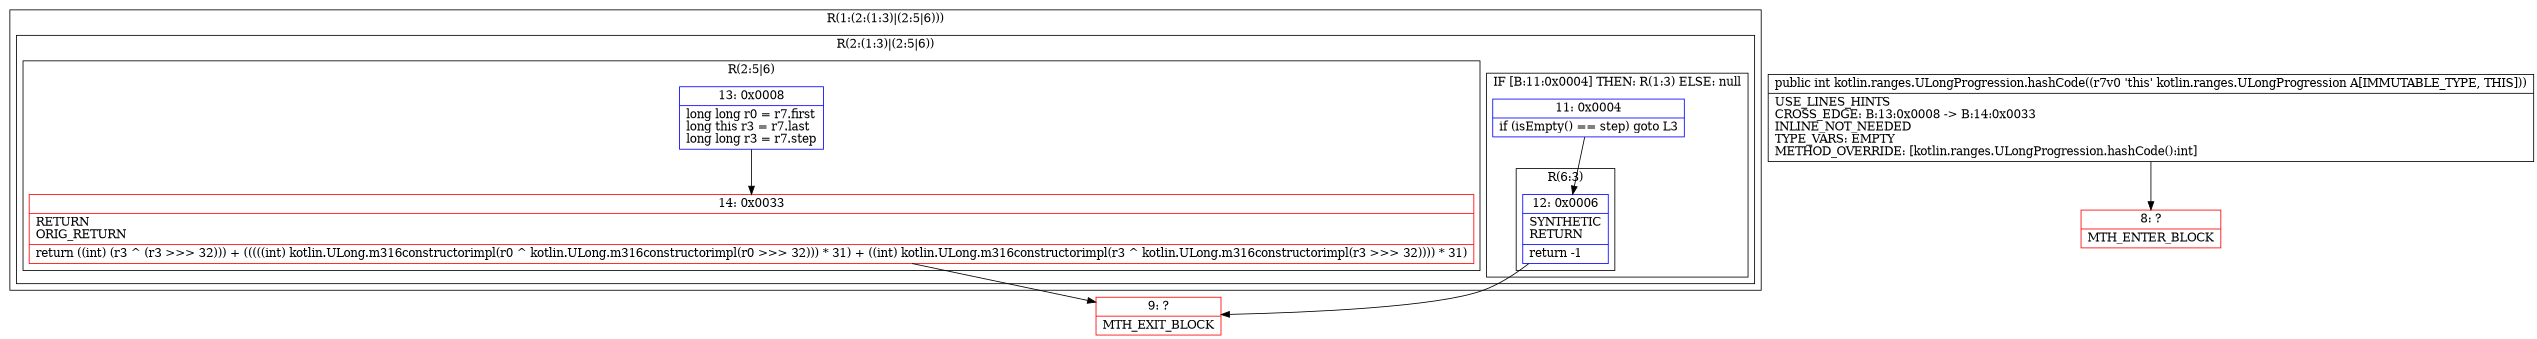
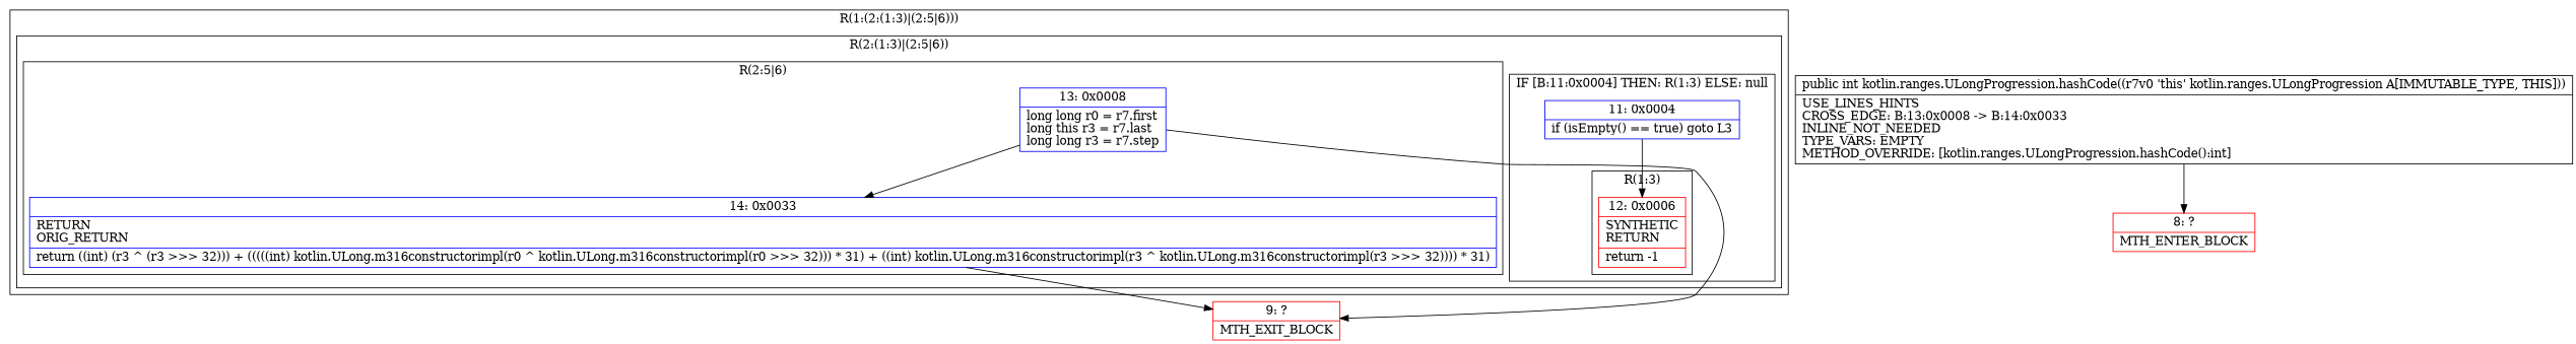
  digraph {
    node [color=blue shape=record]
-   n1 [label="{12\:\ 0x0006|SYNTHETIC\lRETURN\l|return \-1\l}"]
-   n2 [label="{11\:\ 0x0004|if (isEmpty() == step) goto L3\l}"]
+   n1 [color=red label="{12\:\ 0x0006|SYNTHETIC\lRETURN\l|return \-1\l}"]
+   n2 [label="{11\:\ 0x0004|if (isEmpty() == true) goto L3\l}"]
    n3 [label="{13\:\ 0x0008|long long r0 = r7.first\llong this r3 = r7.last\llong long r3 = r7.step\l}"]
-   n4 [color=red label="{14\:\ 0x0033|RETURN\lORIG_RETURN\l|return ((int) (r3 ^ (r3 \>\>\> 32))) + (((((int) kotlin.ULong.m316constructorimpl(r0 ^ kotlin.ULong.m316constructorimpl(r0 \>\>\> 32))) * 31) + ((int) kotlin.ULong.m316constructorimpl(r3 ^ kotlin.ULong.m316constructorimpl(r3 \>\>\> 32)))) * 31)\l}"]
+   n4 [label="{14\:\ 0x0033|RETURN\lORIG_RETURN\l|return ((int) (r3 ^ (r3 \>\>\> 32))) + (((((int) kotlin.ULong.m316constructorimpl(r0 ^ kotlin.ULong.m316constructorimpl(r0 \>\>\> 32))) * 31) + ((int) kotlin.ULong.m316constructorimpl(r3 ^ kotlin.ULong.m316constructorimpl(r3 \>\>\> 32)))) * 31)\l}"]
    n5 [color=red label="{9\:\ ?|MTH_EXIT_BLOCK\l}"]
    n6 [color=red label="{8\:\ ?|MTH_ENTER_BLOCK\l}"]
    n7 [label="{public int kotlin.ranges.ULongProgression.hashCode((r7v0 'this' kotlin.ranges.ULongProgression A[IMMUTABLE_TYPE, THIS]))  | USE_LINES_HINTS\lCROSS_EDGE: B:13:0x0008 \-\> B:14:0x0033\lINLINE_NOT_NEEDED\lTYPE_VARS: EMPTY\lMETHOD_OVERRIDE: [kotlin.ranges.ULongProgression.hashCode():int]\l}" color=""]
    subgraph cluster_1 {
      label="R(1:(2:(1:3)|(2:5|6)))"
      subgraph cluster_2 {
        label="R(2:(1:3)|(2:5|6))"
        subgraph cluster_3 {
          label="IF [B:11:0x0004] THEN: R(1:3) ELSE: null"
          n2
          subgraph cluster_4 {
-           label="R(6:3)"
+           label="R(1:3)"
            n1
          }
        }
        subgraph cluster_5 {
          label="R(2:5|6)"
          n3
          n4
        }
      }
    }
-   n1 -> n5
+   n3 -> n5
    n2 -> n1
    n3 -> n4
    n4 -> n5
    n7 -> n6
  }
